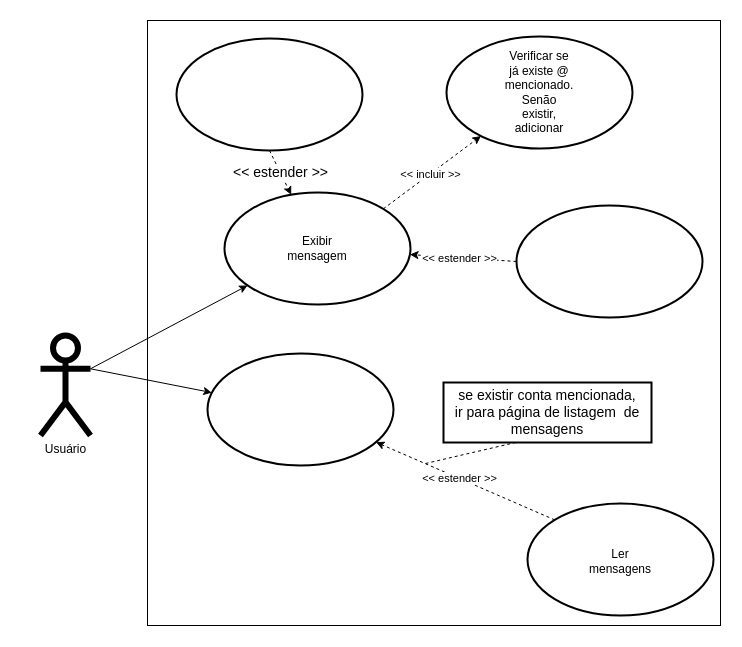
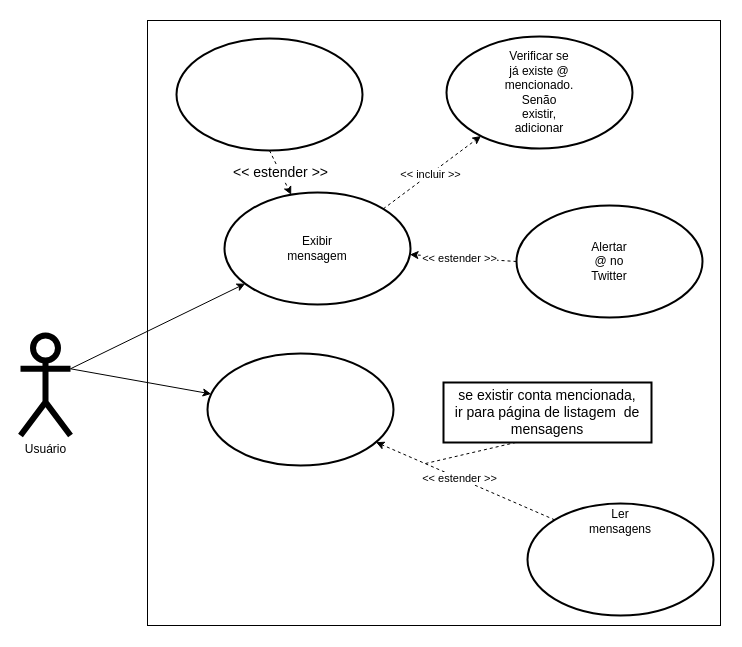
  <mxCell id="0" />
  <mxCell id="1" parent="0" />
  <mxCell id="2" value="" style="rounded=0;whiteSpace=wrap;html=1;" parent="1" vertex="1"><mxGeometry x="147" y="20" width="573" height="605" as="geometry" /></mxCell>
  <mxCell id="3" style="rounded=0;orthogonalLoop=1;jettySize=auto;html=1;exitX=1;exitY=0.333;exitDx=0;exitDy=0;exitPerimeter=0;" parent="1" source="5" target="8" edge="1"><mxGeometry relative="1" as="geometry" /></mxCell>
  <mxCell id="4" style="edgeStyle=none;rounded=0;orthogonalLoop=1;jettySize=auto;html=1;exitX=1;exitY=0.333;exitDx=0;exitDy=0;exitPerimeter=0;" parent="1" source="5" target="10" edge="1"><mxGeometry relative="1" as="geometry" /></mxCell>
- <mxCell id="5" value="Usuário" style="shape=umlActor;verticalLabelPosition=bottom;verticalAlign=top;html=1;outlineConnect=0;fillColor=#ffffff;strokeWidth=6;" parent="1" vertex="1"><mxGeometry x="40" y="335" width="50" height="100" as="geometry" /></mxCell>
+ <mxCell id="5" value="Usuário" style="shape=umlActor;verticalLabelPosition=bottom;verticalAlign=top;html=1;outlineConnect=0;fillColor=#ffffff;strokeWidth=6;" parent="1" vertex="1"><mxGeometry x="20" y="335" width="50" height="100" as="geometry" /></mxCell>
  <mxCell id="6" style="edgeStyle=none;rounded=0;orthogonalLoop=1;jettySize=auto;html=1;exitX=1;exitY=0;exitDx=0;exitDy=0;jumpStyle=none;sketch=0;shadow=0;dashed=1;" parent="1" source="8" target="19" edge="1"><mxGeometry relative="1" as="geometry" /></mxCell>
  <mxCell id="7" value="&amp;lt;&amp;lt; incluir &amp;gt;&amp;gt;" style="edgeLabel;html=1;align=center;verticalAlign=middle;resizable=0;points=[];" parent="6" vertex="1" connectable="0"><mxGeometry x="-0.051" relative="1" as="geometry"><mxPoint as="offset" /></mxGeometry></mxCell>
  <mxCell id="8" value="" style="ellipse;whiteSpace=wrap;html=1;strokeWidth=2;fillColor=#ffffff;" parent="1" vertex="1"><mxGeometry x="224" y="192" width="186" height="112" as="geometry" /></mxCell>
  <mxCell id="9" value="Exibir mensagem" style="text;html=1;strokeColor=none;fillColor=none;align=center;verticalAlign=middle;whiteSpace=wrap;rounded=0;" parent="1" vertex="1"><mxGeometry x="297" y="234.5" width="40" height="27" as="geometry" /></mxCell>
  <mxCell id="10" value="" style="ellipse;whiteSpace=wrap;html=1;strokeWidth=2;fillColor=#ffffff;" parent="1" vertex="1"><mxGeometry x="207" y="353" width="186" height="112" as="geometry" /></mxCell>
  <mxCell id="11" style="edgeStyle=none;rounded=0;sketch=0;jumpStyle=none;orthogonalLoop=1;jettySize=auto;html=1;exitX=0;exitY=0;exitDx=0;exitDy=0;shadow=0;dashed=1;" parent="1" source="13" target="10" edge="1"><mxGeometry relative="1" as="geometry" /></mxCell>
  <mxCell id="12" value="&amp;lt;&amp;lt; estender &amp;gt;&amp;gt;" style="edgeLabel;html=1;align=center;verticalAlign=middle;resizable=0;points=[];" parent="11" vertex="1" connectable="0"><mxGeometry x="0.07" relative="1" as="geometry"><mxPoint as="offset" /></mxGeometry></mxCell>
  <mxCell id="13" value="" style="ellipse;whiteSpace=wrap;html=1;strokeWidth=2;fillColor=#ffffff;" parent="1" vertex="1"><mxGeometry x="527" y="503" width="186" height="112" as="geometry" /></mxCell>
- <mxCell id="14" value="Ler mensagens" style="text;html=1;strokeColor=none;fillColor=none;align=center;verticalAlign=middle;whiteSpace=wrap;rounded=0;" parent="1" vertex="1"><mxGeometry x="600" y="551" width="40" height="20" as="geometry" /></mxCell>
+ <mxCell id="14" value="Ler mensagens" style="text;html=1;strokeColor=none;fillColor=none;align=center;verticalAlign=middle;whiteSpace=wrap;rounded=0;" parent="1" vertex="1"><mxGeometry x="600" y="511" width="40" height="20" as="geometry" /></mxCell>
  <mxCell id="15" style="edgeStyle=none;rounded=0;sketch=0;jumpStyle=none;orthogonalLoop=1;jettySize=auto;html=1;exitX=0;exitY=0.5;exitDx=0;exitDy=0;shadow=0;dashed=1;" parent="1" source="17" target="8" edge="1"><mxGeometry relative="1" as="geometry" /></mxCell>
  <mxCell id="16" value="&amp;lt;&amp;lt; estender &amp;gt;&amp;gt;" style="edgeLabel;html=1;align=center;verticalAlign=middle;resizable=0;points=[];" parent="15" vertex="1" connectable="0"><mxGeometry x="0.086" relative="1" as="geometry"><mxPoint as="offset" /></mxGeometry></mxCell>
  <mxCell id="17" value="" style="ellipse;whiteSpace=wrap;html=1;strokeWidth=2;fillColor=#ffffff;" parent="1" vertex="1"><mxGeometry x="516" y="205" width="186" height="112" as="geometry" /></mxCell>
+ <mxCell id="18" value="Alertar @ no Twitter" style="text;html=1;strokeColor=none;fillColor=none;align=center;verticalAlign=middle;whiteSpace=wrap;rounded=0;" parent="1" vertex="1"><mxGeometry x="589" y="247.5" width="40" height="27" as="geometry" /></mxCell>
  <mxCell id="19" value="" style="ellipse;whiteSpace=wrap;html=1;strokeWidth=2;fillColor=#ffffff;" parent="1" vertex="1"><mxGeometry x="446" y="36" width="186" height="112" as="geometry" /></mxCell>
  <mxCell id="20" value="Verificar se já existe @ mencionado. Senão existir, adicionar" style="text;html=1;strokeColor=none;fillColor=none;align=center;verticalAlign=middle;whiteSpace=wrap;rounded=0;" parent="1" vertex="1"><mxGeometry x="519" y="78.5" width="40" height="27" as="geometry" /></mxCell>
  <mxCell id="21" style="edgeStyle=none;rounded=0;sketch=0;jumpStyle=none;orthogonalLoop=1;jettySize=auto;html=1;exitX=0.5;exitY=1;exitDx=0;exitDy=0;shadow=0;dashed=1;" parent="1" source="14" target="14" edge="1"><mxGeometry relative="1" as="geometry" /></mxCell>
  <mxCell id="22" value="&lt;span&gt;se existir conta mencionada,&lt;/span&gt;&lt;br&gt;&lt;span&gt;ir para página de listagem&amp;nbsp; de mensagens&lt;/span&gt;" style="rounded=0;whiteSpace=wrap;html=1;fontSize=14;strokeWidth=2;fillColor=#ffffff;" parent="1" vertex="1"><mxGeometry x="443" y="382" width="208" height="60" as="geometry" /></mxCell>
  <mxCell id="23" value="" style="endArrow=none;dashed=1;html=1;shadow=0;fontSize=14;entryX=0.352;entryY=0.996;entryDx=0;entryDy=0;entryPerimeter=0;" parent="1" target="22" edge="1"><mxGeometry width="50" height="50" relative="1" as="geometry"><mxPoint x="425" y="463" as="sourcePoint" /><mxPoint x="447" y="370" as="targetPoint" /></mxGeometry></mxCell>
  <mxCell id="24" value="&amp;lt;&amp;lt; estender &amp;gt;&amp;gt;" style="edgeStyle=none;rounded=0;sketch=0;jumpStyle=none;orthogonalLoop=1;jettySize=auto;html=1;exitX=0.5;exitY=1;exitDx=0;exitDy=0;shadow=0;dashed=1;fontSize=14;" parent="1" source="25" target="8" edge="1"><mxGeometry relative="1" as="geometry" /></mxCell>
  <mxCell id="25" value="" style="ellipse;whiteSpace=wrap;html=1;strokeWidth=2;fillColor=#ffffff;" parent="1" vertex="1"><mxGeometry x="176" y="38" width="186" height="112" as="geometry" /></mxCell>
